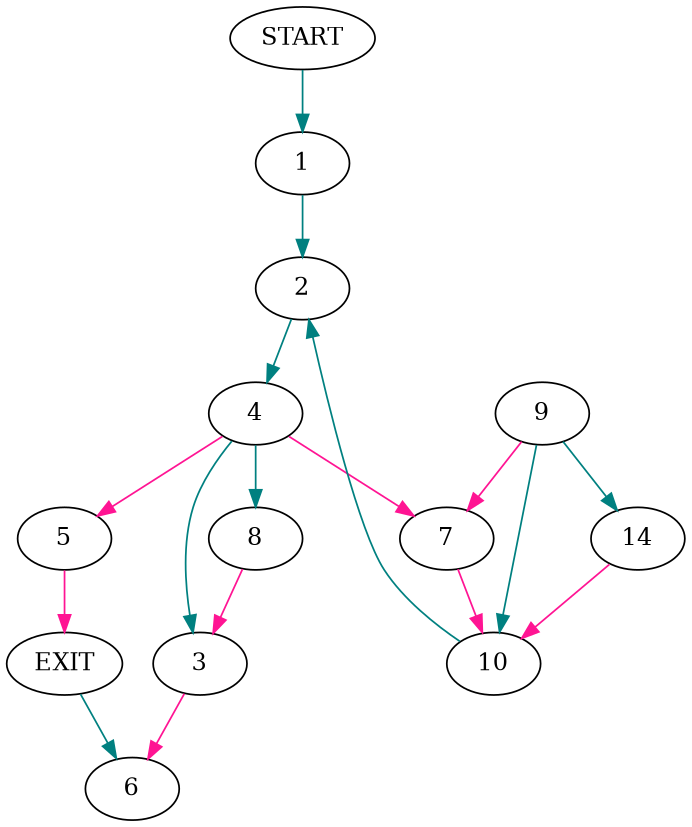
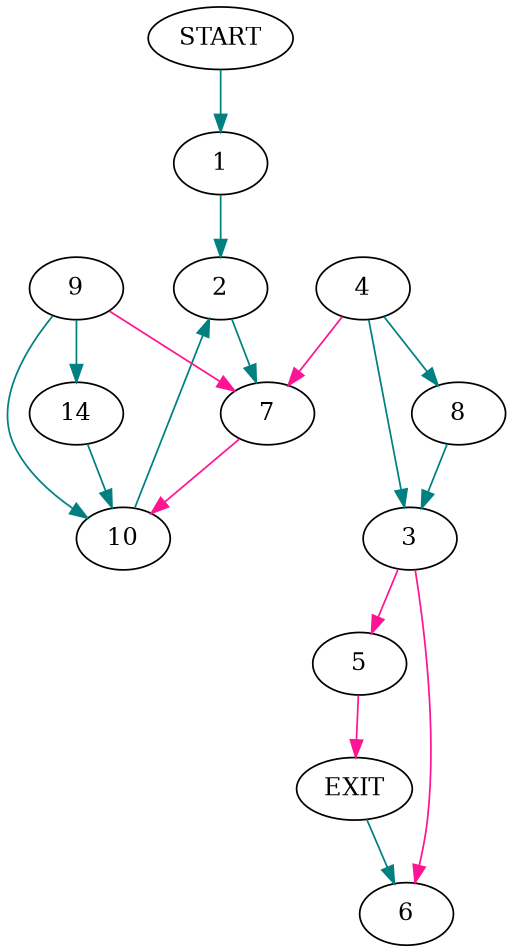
  digraph {
    edge [color=teal]
    n1 [label=START]
    1
    2
    n4 [label=EXIT]
    6
    4
    3
    5
    7
    8
    10
    9
    n13 [label=14]
    n1 -> 1
    1 -> 2
-   2 -> 4
+   2 -> 7
    n4 -> 6
    4 -> 3
    4 -> 7 [color=deeppink]
    4 -> 8
    3 -> 6 [color=deeppink]
-   4 -> 5 [color=deeppink]
+   3 -> 5 [color=deeppink]
    5 -> n4 [color=deeppink]
    7 -> 10 [color=deeppink]
-   8 -> 3 [color=deeppink]
+   8 -> 3
    10 -> 2
    9 -> 7 [color=deeppink]
    9 -> 10
    9 -> n13
-   n13 -> 10 [color=deeppink]
+   n13 -> 10
  }
